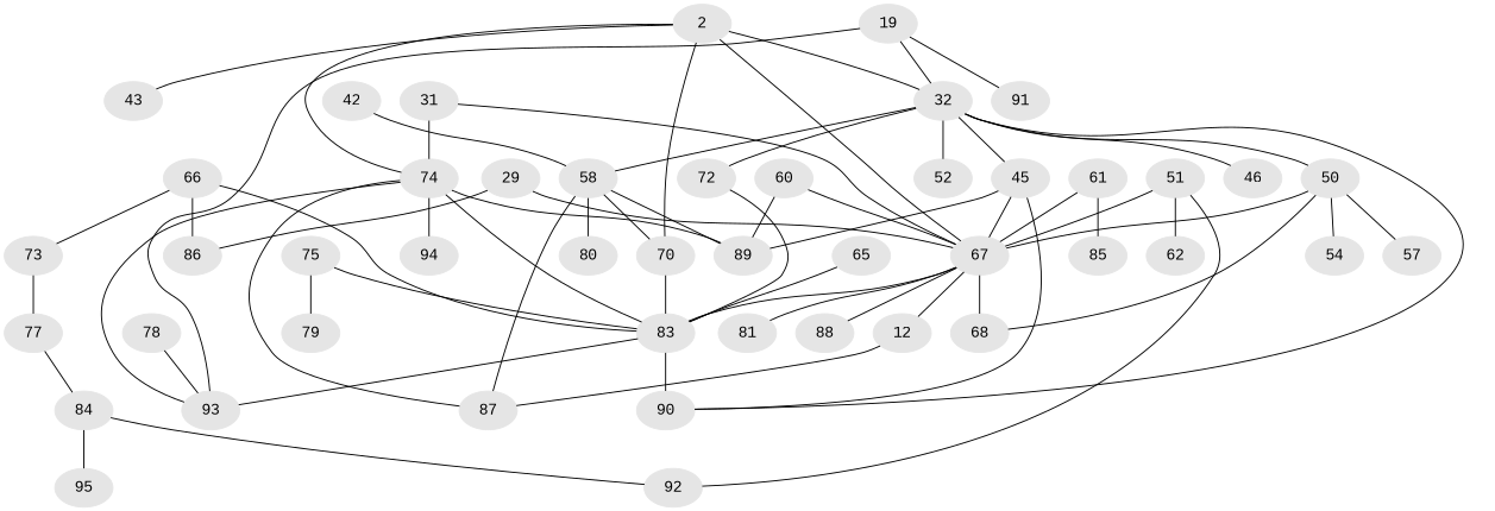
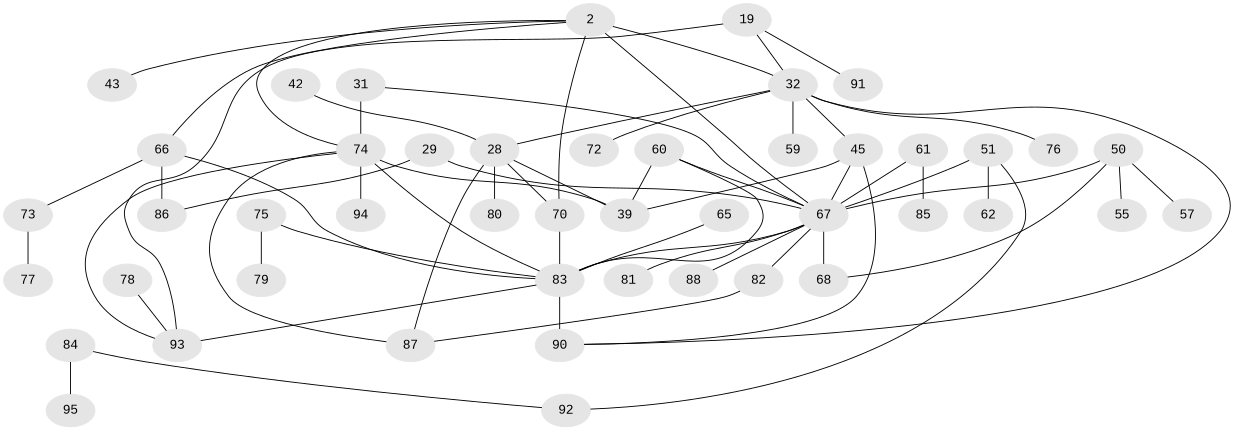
  graph {
    fontname="Liberation Mono"
    node [color=gray90 fontname="Liberation Mono" style=filled]
    edge [fontname="Liberation Mono"]
    32 [super="+1"]
    45 [super="+36"]
-   46
+   46 [label=76]
    50 [super="+30+48+38+39"]
-   52
-   58 [super="+33"]
+   52 [label=59]
+   58 [super="+33" label=28]
    72
    90 [super="+69"]
    2
    43
    66 [super="+20"]
    67 [super="+34+40+26"]
    70 [super="+47"]
    74 [super="+5+22+24+35+17+8"]
    86 [super="+76"]
    83 [super="+16+56+53"]
    73
    68
    81
-   82 [label=12]
+   82
    88
    93 [super="+41+71"]
-   89 [super="+15+23"]
+   89 [super="+15+23" label=39]
    87 [super="+10+37"]
    94
    65 [super="+14"]
    19
    91
    29
    31
-   54
+   54 [label=55]
    57
    80
    42
    51 [super="+49"]
    62
    92
    60
    61
    85
    77
    84
    75 [super="+64+28"]
    79
    95
    78
    32 -- 45
    32 -- 46
-   32 -- 50
    32 -- 52
    32 -- 58
    32 -- 72
    32 -- 90
    45 -- 90
    45 -- 67
    45 -- 89 [weight=2]
    50 -- 67
    50 -- 68
    50 -- 54
    50 -- 57
    58 -- 70
    58 -- 89
    58 -- 87
    58 -- 80
-   72 -- 83
+   60 -- 83
    2 -- 32 [weight=2]
    2 -- 43
+   2 -- 66
    2 -- 67 [weight=3]
    2 -- 70
    2 -- 74 [weight=2]
    66 -- 86
    66 -- 83
    66 -- 73
    67 -- 83
    67 -- 68
    67 -- 81
    67 -- 82
    67 -- 88
    70 -- 83
    74 -- 83
    74 -- 93 [weight=2]
    74 -- 89
    74 -- 87
    74 -- 94 [weight=2]
    83 -- 90 [weight=3]
    83 -- 93 [weight=2]
    73 -- 77
    82 -- 87
    65 -- 83
    19 -- 32
    19 -- 93 [weight=2]
    19 -- 91
    29 -- 67 [weight=2]
    29 -- 86
    31 -- 67
    31 -- 74 [weight=3]
    42 -- 58
    51 -- 67 [weight=2]
    51 -- 62
    51 -- 92
    60 -- 67
    60 -- 89
    61 -- 67
    61 -- 85
-   77 -- 84
    84 -- 92
    84 -- 95
    75 -- 83 [weight=2]
    75 -- 79
    78 -- 93
  }
